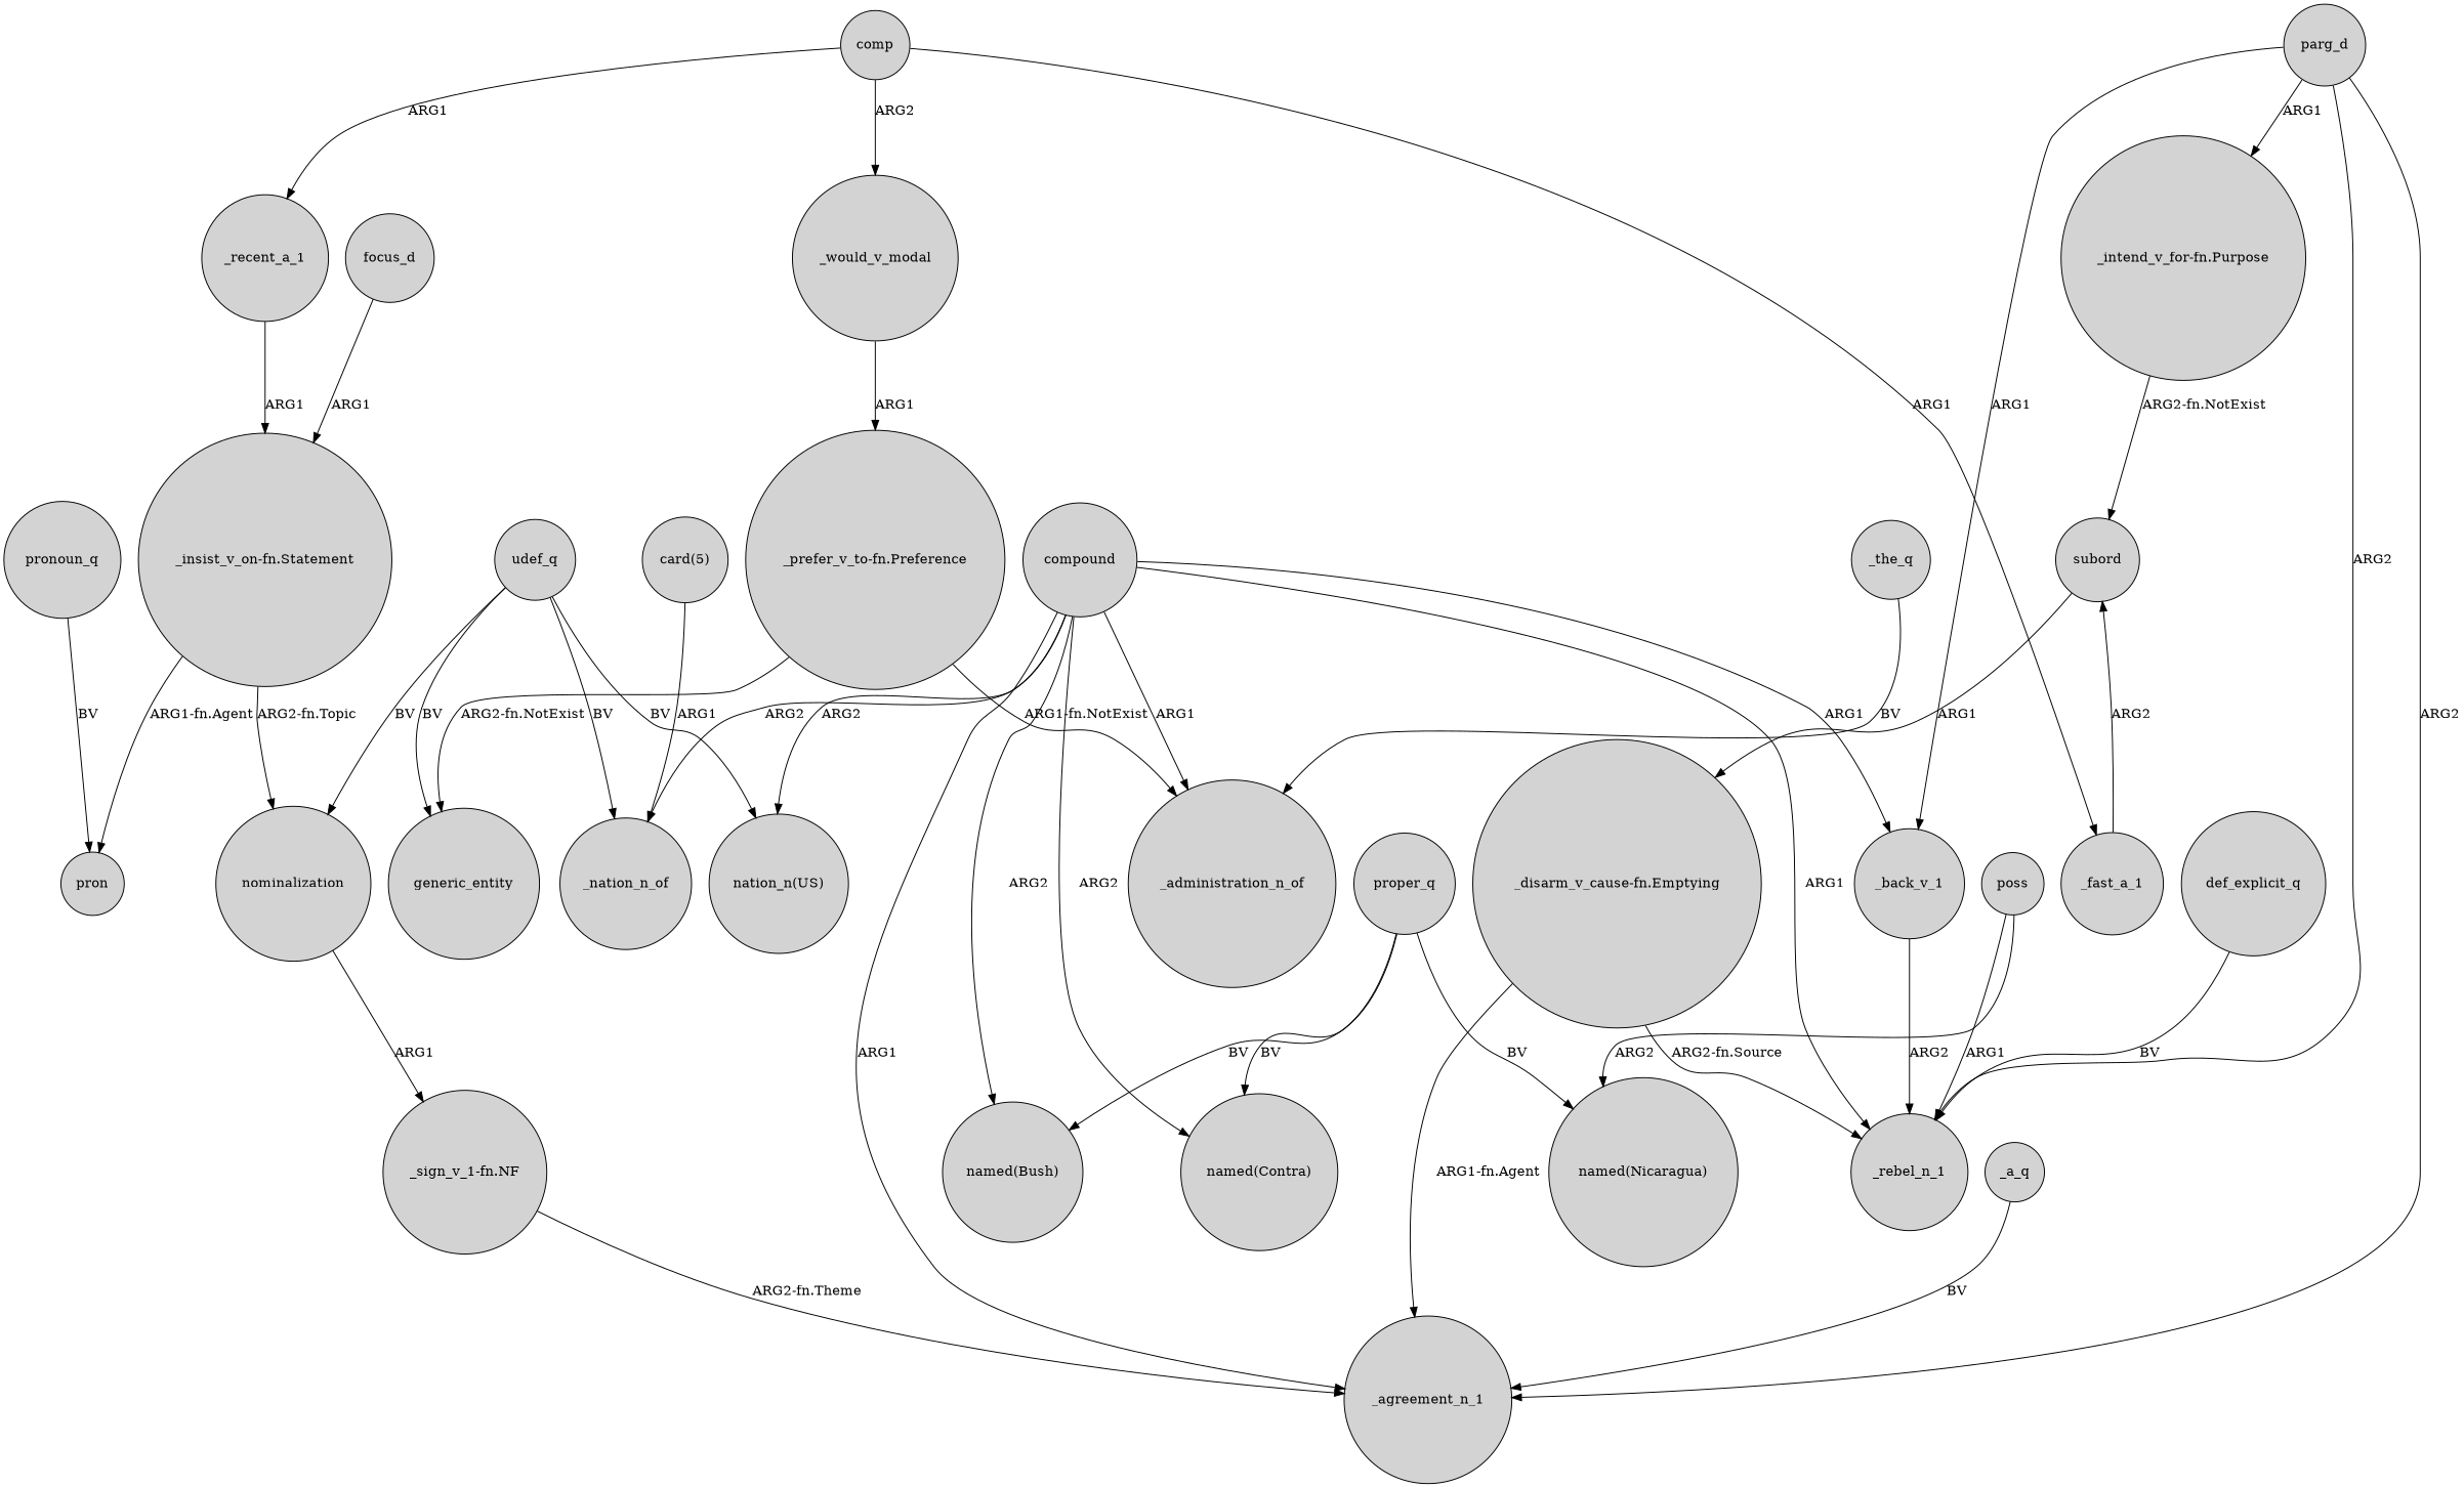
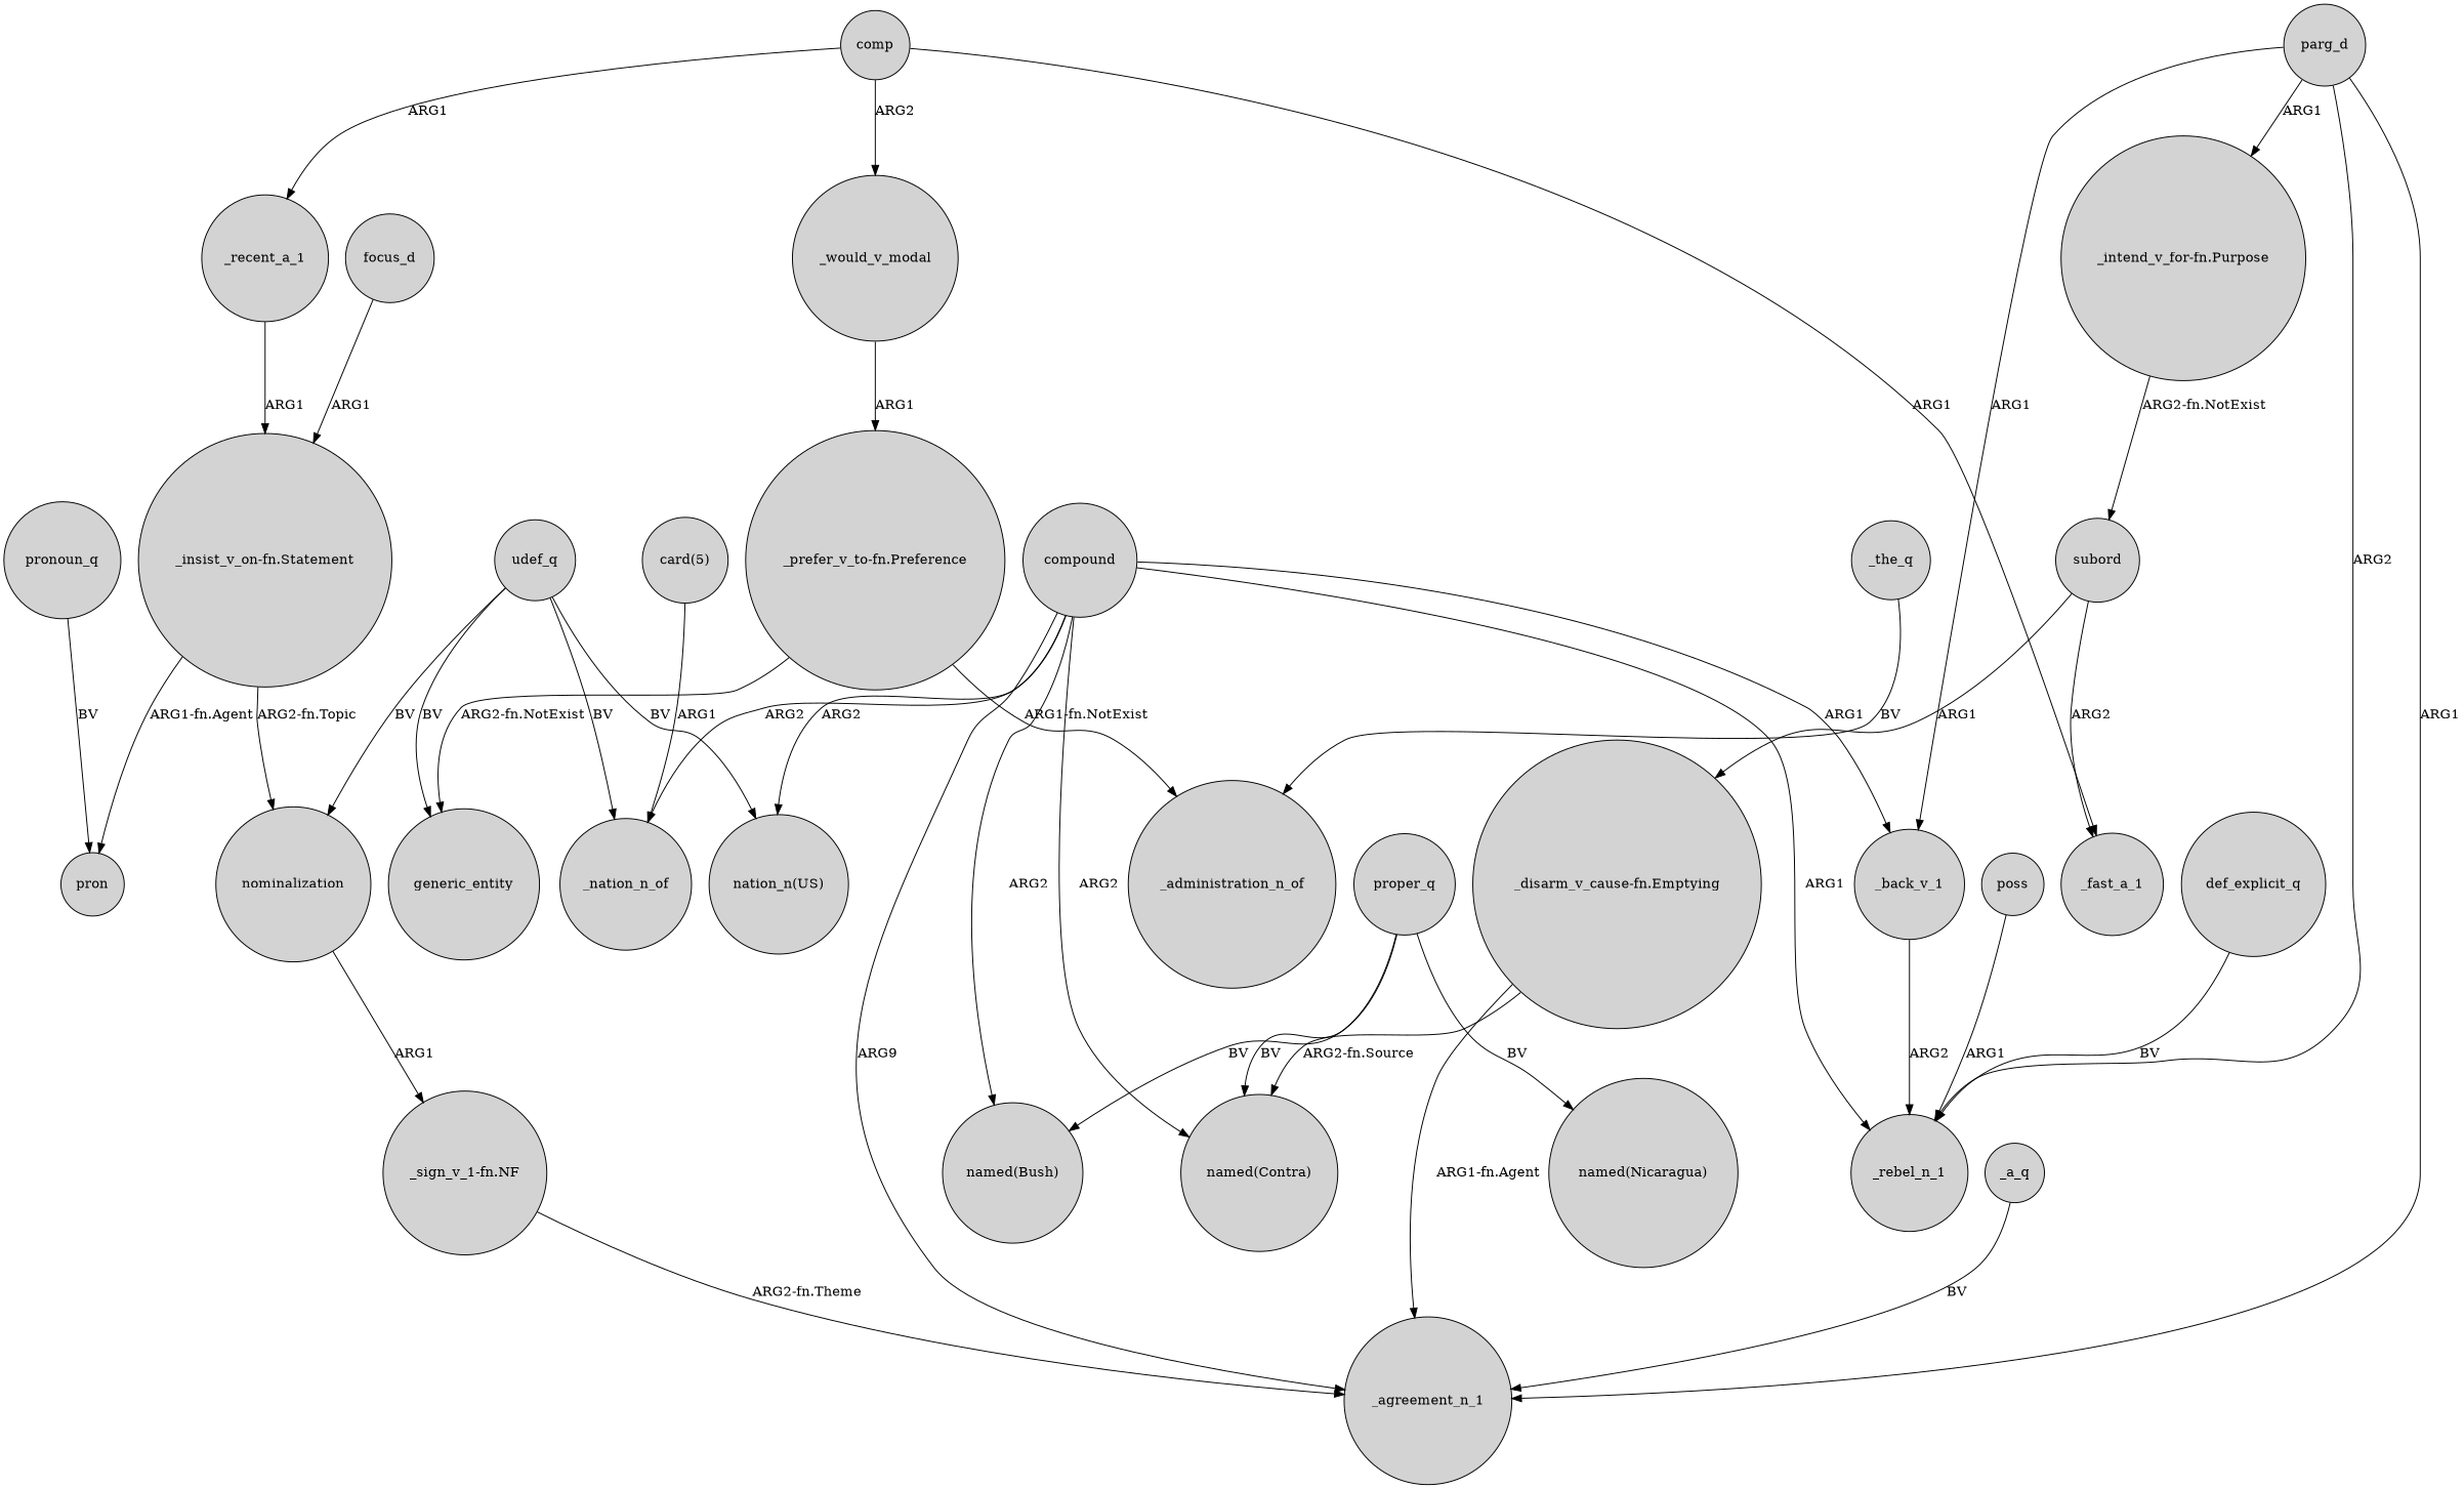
  digraph {
    node [shape=circle style=filled]
    subord
    _fast_a_1
    "_disarm_v_cause-fn.Emptying"
    _rebel_n_1
    _agreement_n_1
    n6 [label="nation_n(US)"]
    udef_q
    generic_entity
    nominalization
    _nation_n_of
    "_sign_v_1-fn.NF"
    proper_q
    "named(Contra)"
    "named(Bush)"
    "named(Nicaragua)"
    comp
    _would_v_modal
    _recent_a_1
    "_prefer_v_to-fn.Preference"
    "_insist_v_on-fn.Statement"
    _administration_n_of
    pron
    compound
    _back_v_1
    "_intend_v_for-fn.Purpose"
    def_explicit_q
    pronoun_q
    parg_d
    _a_q
    "card(5)"
    poss
    _the_q
    focus_d
-   _fast_a_1 -> subord [label=ARG2]
+   subord -> _fast_a_1 [label=ARG2]
    subord -> "_disarm_v_cause-fn.Emptying" [label=ARG1]
-   "_disarm_v_cause-fn.Emptying" -> _rebel_n_1 [label="ARG2-fn.Source"]
+   "_disarm_v_cause-fn.Emptying" -> "named(Contra)" [label="ARG2-fn.Source"]
    "_disarm_v_cause-fn.Emptying" -> _agreement_n_1 [label="ARG1-fn.Agent"]
    udef_q -> n6 [label=BV]
    udef_q -> generic_entity [label=BV]
    udef_q -> nominalization [label=BV]
    udef_q -> _nation_n_of [label=BV]
    nominalization -> "_sign_v_1-fn.NF" [label=ARG1]
    "_sign_v_1-fn.NF" -> _agreement_n_1 [label="ARG2-fn.Theme"]
    proper_q -> "named(Contra)" [label=BV]
    proper_q -> "named(Bush)" [label=BV]
    proper_q -> "named(Nicaragua)" [label=BV]
    comp -> _fast_a_1 [label=ARG1]
    comp -> _would_v_modal [label=ARG2]
    comp -> _recent_a_1 [label=ARG1]
    _would_v_modal -> "_prefer_v_to-fn.Preference" [label=ARG1]
    _recent_a_1 -> "_insist_v_on-fn.Statement" [label=ARG1]
    "_prefer_v_to-fn.Preference" -> generic_entity [label="ARG2-fn.NotExist"]
    "_prefer_v_to-fn.Preference" -> _administration_n_of [label="ARG1-fn.NotExist"]
    "_insist_v_on-fn.Statement" -> nominalization [label="ARG2-fn.Topic"]
    "_insist_v_on-fn.Statement" -> pron [label="ARG1-fn.Agent"]
    compound -> _rebel_n_1 [label=ARG1]
-   compound -> _agreement_n_1 [label=ARG1]
+   compound -> _agreement_n_1 [label=ARG9]
    compound -> n6 [label=ARG2]
    compound -> _nation_n_of [label=ARG2]
    compound -> "named(Contra)" [label=ARG2]
    compound -> "named(Bush)" [label=ARG2]
-   compound -> _administration_n_of [label=ARG1]
    compound -> _back_v_1 [label=ARG1]
    _back_v_1 -> _rebel_n_1 [label=ARG2]
    "_intend_v_for-fn.Purpose" -> subord [label="ARG2-fn.NotExist"]
    def_explicit_q -> _rebel_n_1 [label=BV]
    pronoun_q -> pron [label=BV]
    parg_d -> _rebel_n_1 [label=ARG2]
-   parg_d -> _agreement_n_1 [label=ARG2]
+   parg_d -> _agreement_n_1 [label=ARG1]
    parg_d -> _back_v_1 [label=ARG1]
    parg_d -> "_intend_v_for-fn.Purpose" [label=ARG1]
    _a_q -> _agreement_n_1 [label=BV]
    "card(5)" -> _nation_n_of [label=ARG1]
    poss -> _rebel_n_1 [label=ARG1]
-   poss -> "named(Nicaragua)" [label=ARG2]
    _the_q -> _administration_n_of [label=BV]
    focus_d -> "_insist_v_on-fn.Statement" [label=ARG1]
  }
